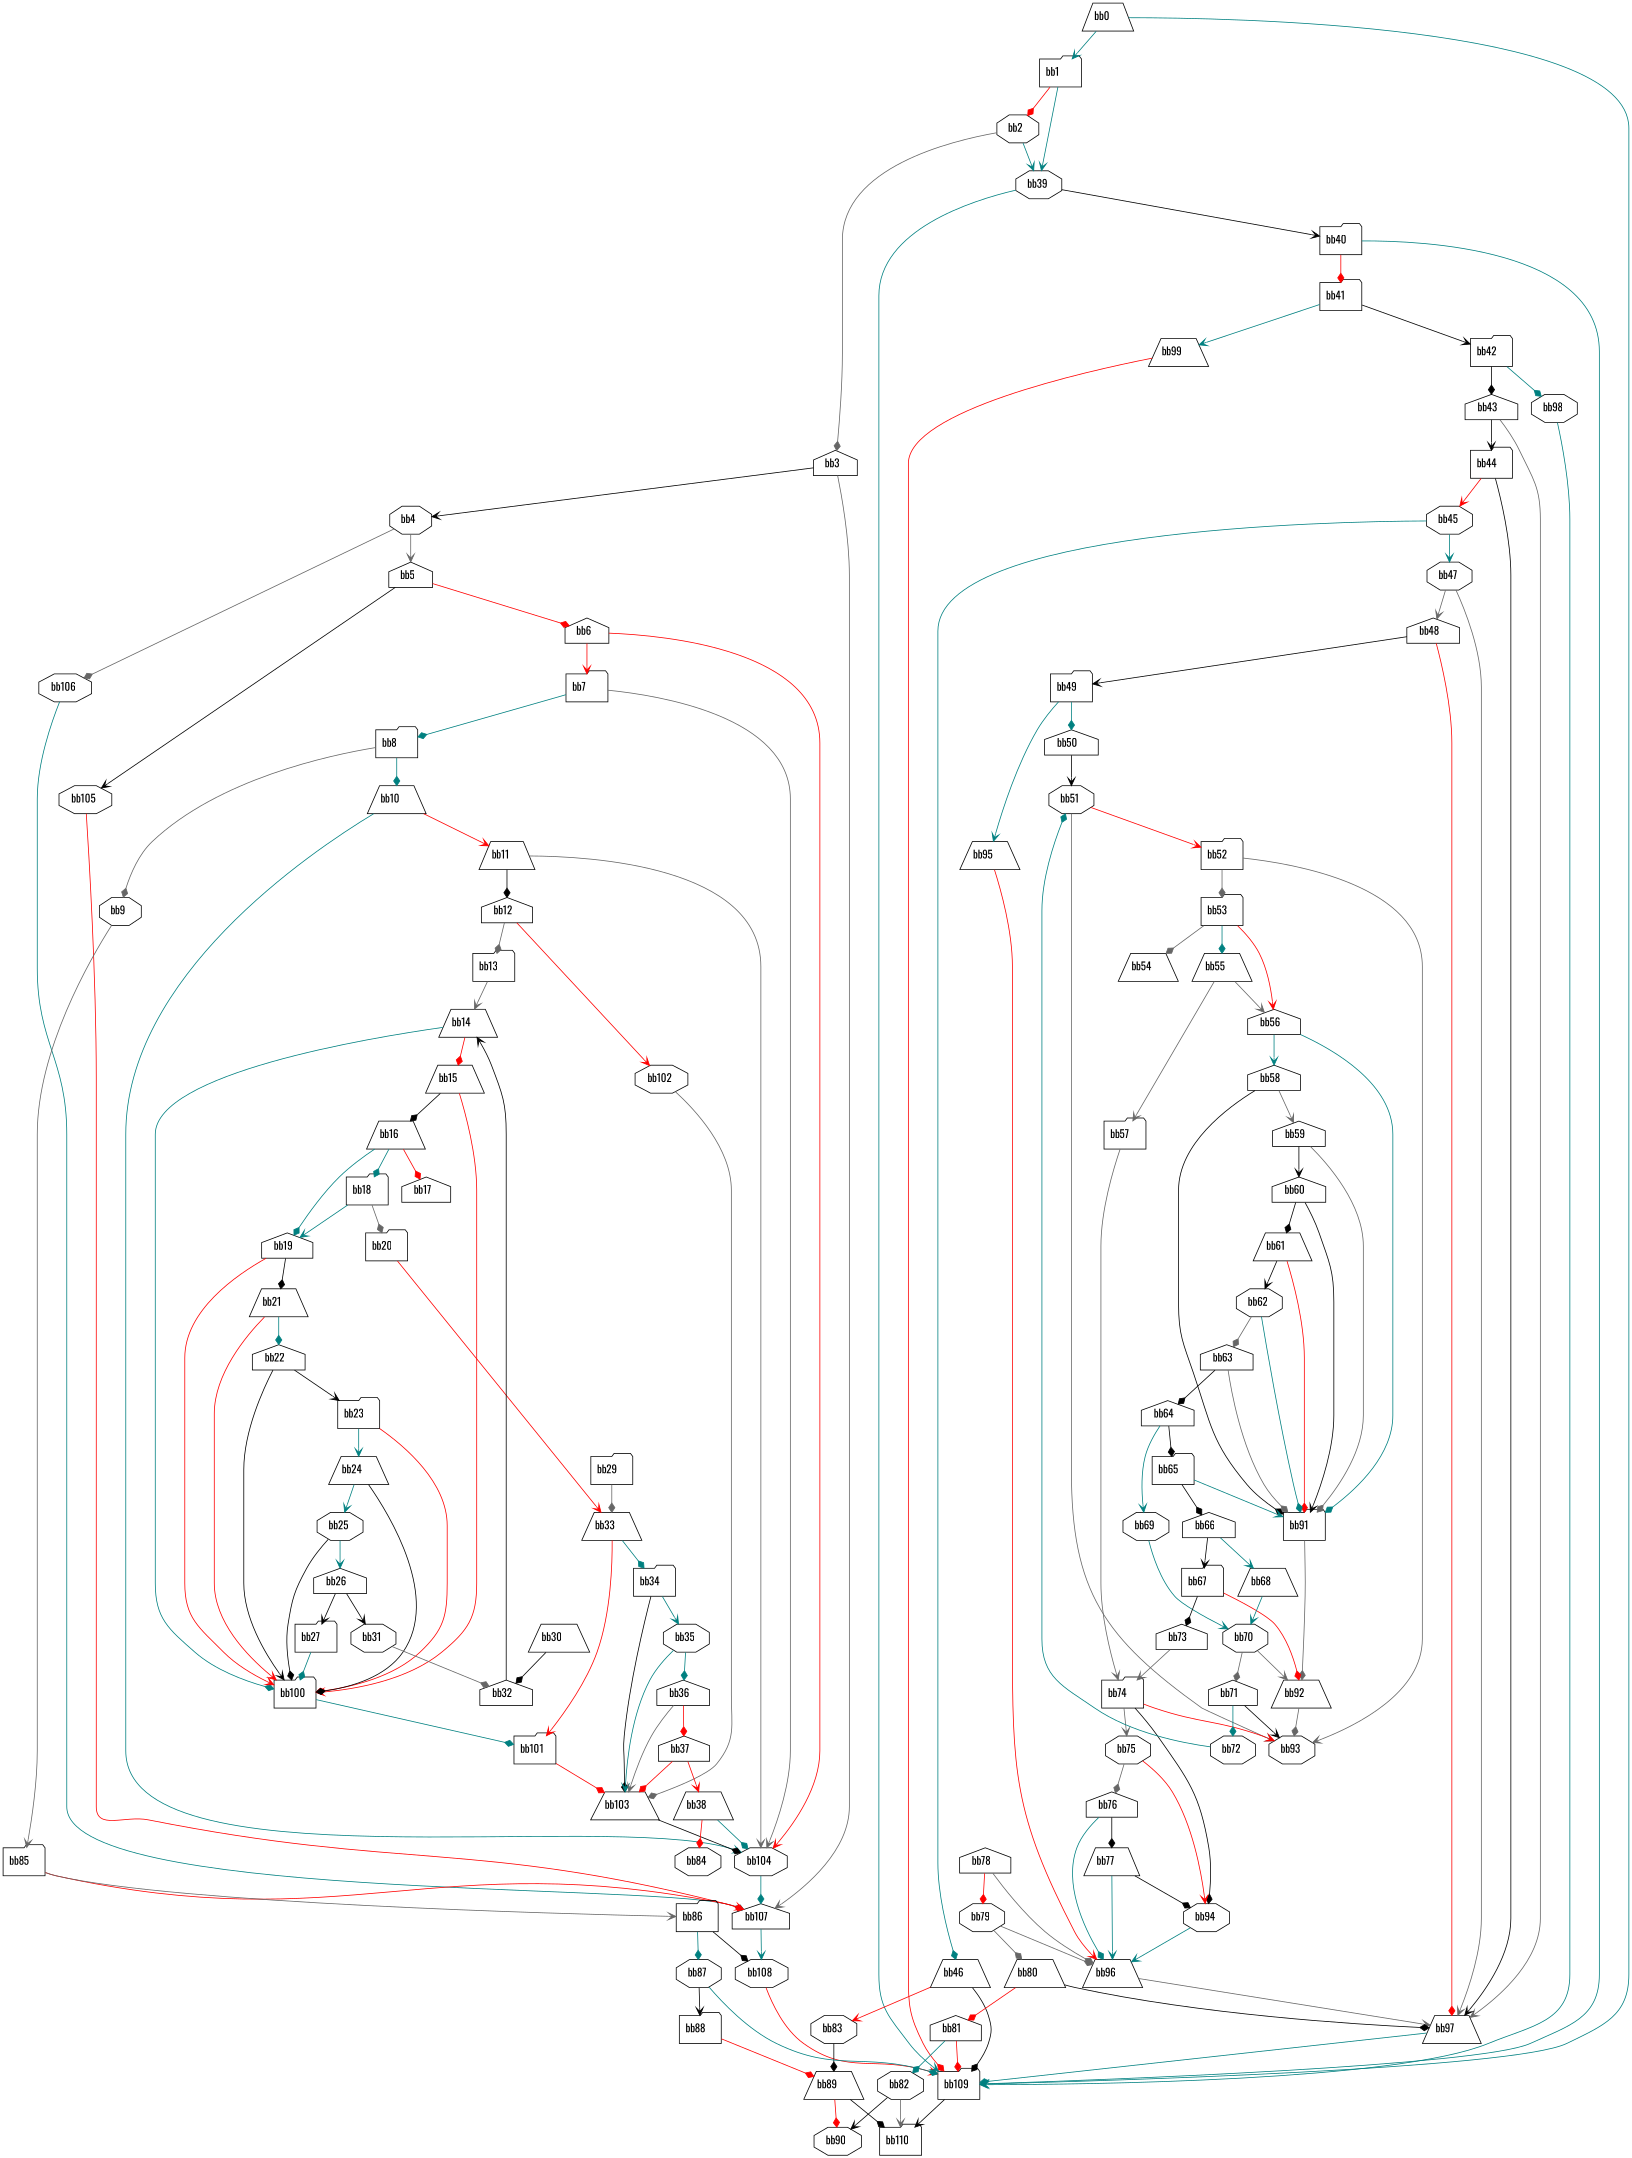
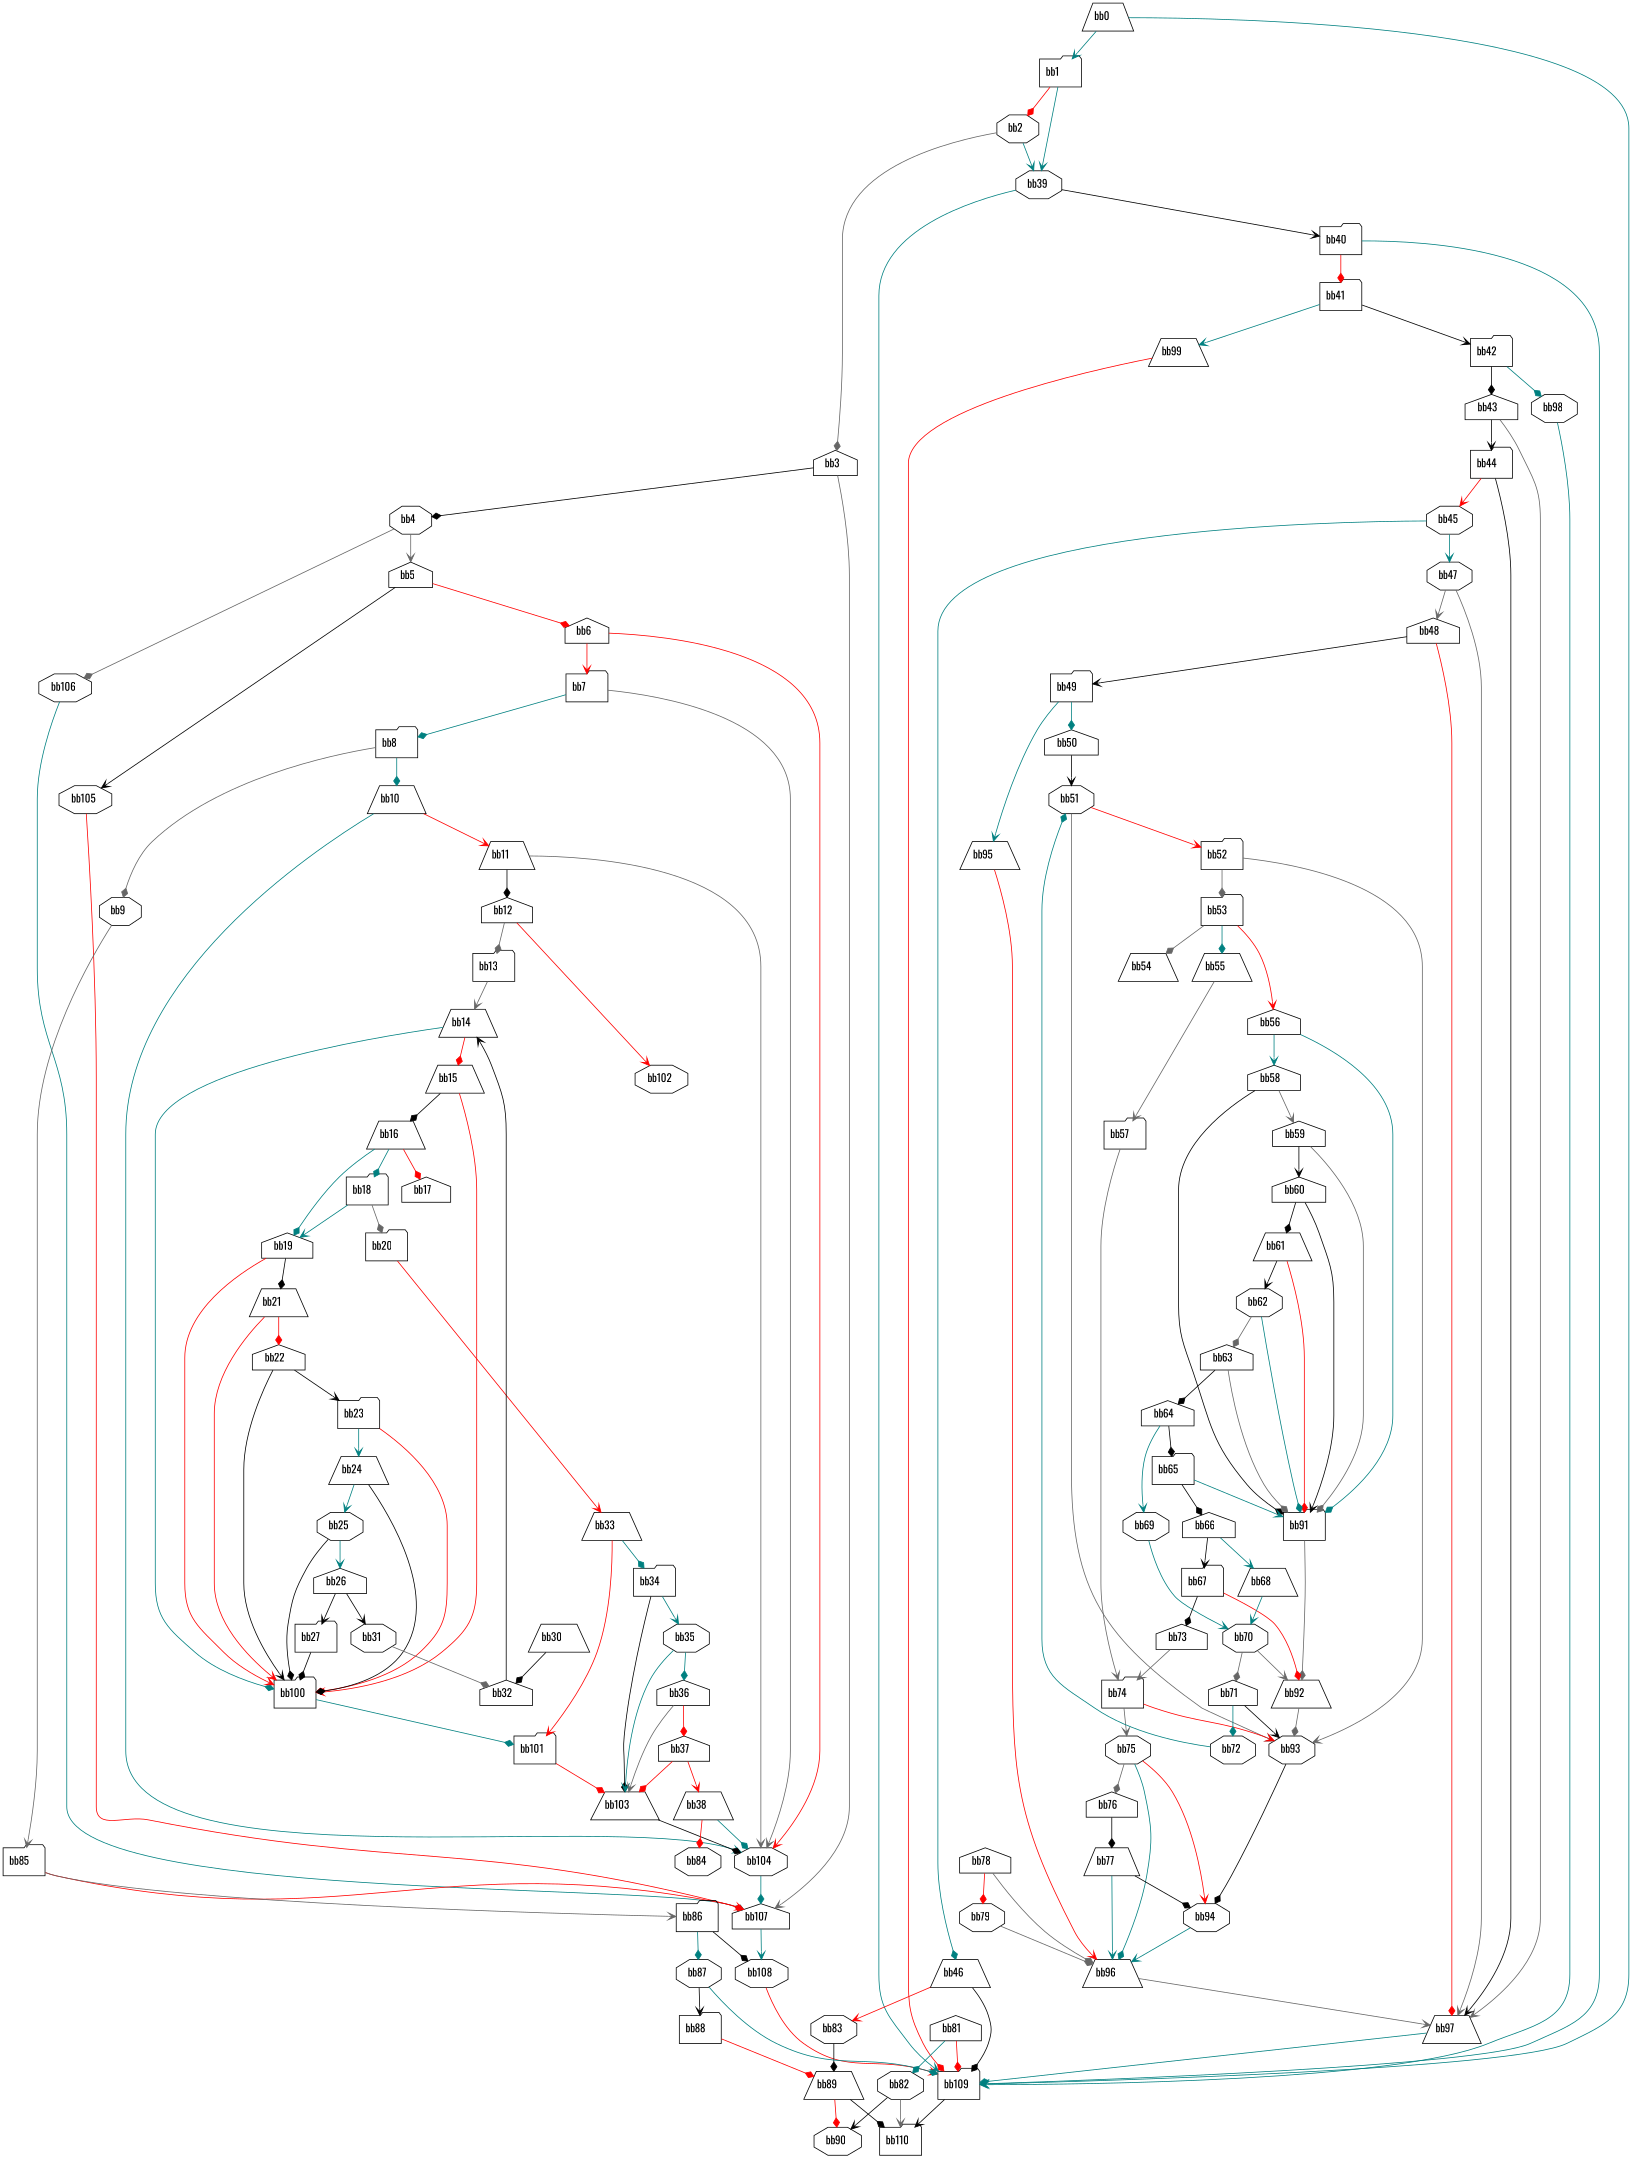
  digraph {
    fontname=Oswald
    node [fontname=Oswald shape=folder]
    edge [arrowhead=diamond color=teal fontname=Oswald]
    n1 [label="bb0\l" shape=trapezium]
    n2 [label="bb1\l"]
    n3 [label="bb109\l"]
    n4 [label="bb2\l" shape=octagon]
    n5 [label="bb39\l" shape=octagon]
    n6 [label="bb110\l"]
    n7 [label="bb3\l" shape=house]
    n8 [label="bb40\l"]
    n9 [label="bb4\l" shape=octagon]
    n10 [label="bb107\l" shape=house]
    n11 [label="bb5\l" shape=house]
    n12 [label="bb106\l" shape=octagon]
    n13 [label="bb108\l" shape=octagon]
    n14 [label="bb6\l" shape=house]
    n15 [label="bb105\l" shape=octagon]
    n16 [label="bb7\l"]
    n17 [label="bb104\l" shape=octagon]
    n18 [label="bb8\l"]
    n19 [label="bb9\l" shape=octagon]
    n20 [label="bb10\l" shape=trapezium]
    n21 [label="bb85\l"]
    n22 [label="bb11\l" shape=trapezium]
    n23 [label="bb86\l"]
    n24 [label="bb12\l" shape=house]
    n25 [label="bb13\l"]
    n26 [label="bb102\l" shape=octagon]
    n27 [label="bb14\l" shape=trapezium]
    n28 [label="bb103\l" shape=trapezium]
    n29 [label="bb15\l" shape=trapezium]
    n30 [label="bb100\l"]
    n31 [label="bb16\l" shape=trapezium]
    n32 [label="bb101\l"]
    n33 [label="bb17\l" shape=house]
    n34 [label="bb18\l"]
    n35 [label="bb19\l" shape=house]
    n36 [label="bb20\l"]
    n37 [label="bb21\l" shape=trapezium]
    n38 [label="bb33\l" shape=trapezium]
    n39 [label="bb22\l" shape=house]
    n40 [label="bb34\l"]
    n41 [label="bb23\l"]
    n42 [label="bb24\l" shape=trapezium]
    n43 [label="bb25\l" shape=octagon]
    n44 [label="bb26\l" shape=house]
    n45 [label="bb27\l"]
    n46 [label="bb31\l" shape=octagon]
    n47 [label="bb32\l" shape=house]
-   n48 [label="bb29\l"]
    n49 [label="bb30\l" shape=trapezium]
    n50 [label="bb35\l" shape=octagon]
    n51 [label="bb36\l" shape=house]
    n52 [label="bb37\l" shape=house]
    n53 [label="bb38\l" shape=trapezium]
    n54 [label="bb84\l" shape=octagon]
    n55 [label="bb41\l"]
    n56 [label="bb42\l"]
    n57 [label="bb99\l" shape=trapezium]
    n58 [label="bb43\l" shape=house]
    n59 [label="bb98\l" shape=octagon]
    n60 [label="bb44\l"]
    n61 [label="bb97\l" shape=trapezium]
    n62 [label="bb45\l" shape=octagon]
    n63 [label="bb46\l" shape=trapezium]
    n64 [label="bb47\l" shape=octagon]
    n65 [label="bb83\l" shape=octagon]
    n66 [label="bb48\l" shape=house]
    n67 [label="bb89\l" shape=trapezium]
    n68 [label="bb49\l"]
    n69 [label="bb50\l" shape=house]
    n70 [label="bb95\l" shape=trapezium]
    n71 [label="bb51\l" shape=octagon]
    n72 [label="bb96\l" shape=trapezium]
    n73 [label="bb52\l"]
    n74 [label="bb93\l" shape=octagon]
    n75 [label="bb53\l"]
    n76 [label="bb94\l" shape=octagon]
    n77 [label="bb54\l" shape=trapezium]
    n78 [label="bb55\l" shape=trapezium]
    n79 [label="bb56\l" shape=house]
    n80 [label="bb57\l"]
    n81 [label="bb58\l" shape=house]
    n82 [label="bb91\l"]
    n83 [label="bb74\l"]
    n84 [label="bb59\l" shape=house]
    n85 [label="bb92\l" shape=trapezium]
    n86 [label="bb75\l" shape=octagon]
    n87 [label="bb60\l" shape=house]
    n88 [label="bb61\l" shape=trapezium]
    n89 [label="bb62\l" shape=octagon]
    n90 [label="bb63\l" shape=house]
    n91 [label="bb64\l" shape=house]
    n92 [label="bb65\l"]
    n93 [label="bb69\l" shape=octagon]
    n94 [label="bb66\l" shape=house]
    n95 [label="bb70\l" shape=octagon]
    n96 [label="bb67\l"]
    n97 [label="bb68\l" shape=trapezium]
    n98 [label="bb73\l" shape=house]
    n99 [label="bb71\l" shape=house]
    n100 [label="bb72\l" shape=octagon]
    n101 [label="bb76\l" shape=house]
    n102 [label="bb77\l" shape=trapezium]
    n103 [label="bb78\l" shape=house]
    n104 [label="bb79\l" shape=octagon]
-   n105 [label="bb80\l" shape=trapezium]
    n106 [label="bb81\l" shape=house]
    n107 [label="bb82\l" shape=octagon]
    n108 [label="bb90\l" shape=octagon]
    n109 [label="bb87\l" shape=octagon]
    n110 [label="bb88\l"]
    n1 -> n2 [arrowhead=vee]
    n1 -> n3 [arrowhead=vee]
    n2 -> n4 [color=red]
    n2 -> n5 [arrowhead=vee]
    n3 -> n6 [arrowhead=vee color=black]
    n4 -> n5 [arrowhead=vee]
    n4 -> n7 [color=gray40]
    n5 -> n3 [arrowhead=vee]
    n5 -> n8 [arrowhead=vee color=black]
-   n7 -> n9 [arrowhead=vee color=black]
+   n7 -> n9 [color=black]
    n7 -> n10 [arrowhead=vee color=gray40]
    n8 -> n3 [arrowhead=vee]
    n8 -> n55 [color=red]
    n9 -> n11 [arrowhead=vee color=gray40]
    n9 -> n12 [color=gray40]
    n10 -> n13 [arrowhead=vee]
    n11 -> n14 [color=red]
    n11 -> n15 [arrowhead=vee color=black]
    n12 -> n10
    n13 -> n3 [arrowhead=vee color=red]
    n14 -> n16 [arrowhead=vee color=red]
    n14 -> n17 [arrowhead=vee color=red]
    n15 -> n10 [color=red]
    n16 -> n17 [arrowhead=vee color=gray40]
    n16 -> n18
    n17 -> n10
    n18 -> n19 [color=gray40]
    n18 -> n20
    n19 -> n21 [arrowhead=vee color=gray40]
    n20 -> n17 [arrowhead=vee]
    n20 -> n22 [arrowhead=vee color=red]
    n21 -> n10 [arrowhead=vee color=red]
    n21 -> n23 [arrowhead=vee color=gray40]
    n22 -> n17 [arrowhead=vee color=gray40]
    n22 -> n24 [color=black]
    n23 -> n13 [color=black]
    n23 -> n109
    n24 -> n25 [color=gray40]
    n24 -> n26 [arrowhead=vee color=red]
    n25 -> n27 [arrowhead=vee color=gray40]
-   n26 -> n28 [color=gray40]
    n27 -> n29 [color=red]
    n27 -> n30
    n28 -> n17 [color=black]
    n29 -> n30 [arrowhead=vee color=red]
    n29 -> n31 [color=black]
    n30 -> n32
    n31 -> n33 [color=red]
    n31 -> n34
    n31 -> n35
    n32 -> n28 [color=red]
    n34 -> n35 [arrowhead=vee]
    n34 -> n36 [color=gray40]
    n35 -> n30 [arrowhead=vee color=red]
    n35 -> n37 [color=black]
    n36 -> n38 [arrowhead=vee color=red]
    n37 -> n30 [arrowhead=vee color=red]
-   n37 -> n39
+   n37 -> n39 [color=red]
    n38 -> n32 [arrowhead=vee color=red]
    n38 -> n40
    n39 -> n30 [arrowhead=vee color=black]
    n39 -> n41 [arrowhead=vee color=black]
    n40 -> n28 [color=black]
    n40 -> n50 [arrowhead=vee]
    n41 -> n30 [color=red]
    n41 -> n42 [arrowhead=vee]
    n42 -> n30 [color=black]
    n42 -> n43 [arrowhead=vee]
    n43 -> n30 [color=black]
    n43 -> n44 [arrowhead=vee]
    n44 -> n45 [arrowhead=vee color=black]
    n44 -> n46 [arrowhead=vee color=black]
-   n45 -> n30
+   n45 -> n30 [color=black]
    n46 -> n47 [color=gray40]
    n47 -> n27 [arrowhead=vee color=black]
-   n48 -> n38 [color=gray40]
    n49 -> n47 [color=black]
    n50 -> n28 [arrowhead=vee]
    n50 -> n51
    n51 -> n28 [arrowhead=vee color=gray40]
    n51 -> n52 [color=red]
    n52 -> n28 [color=red]
    n52 -> n53 [arrowhead=vee color=red]
    n53 -> n17
    n53 -> n54 [color=red]
    n55 -> n56 [arrowhead=vee color=black]
    n55 -> n57 [arrowhead=vee]
    n56 -> n58 [color=black]
    n56 -> n59
    n57 -> n3 [color=red]
    n58 -> n60 [arrowhead=vee color=black]
    n58 -> n61 [arrowhead=vee color=gray40]
    n59 -> n3 [arrowhead=vee]
    n60 -> n61 [arrowhead=vee color=black]
    n60 -> n62 [arrowhead=vee color=red]
    n61 -> n3
    n62 -> n63
    n62 -> n64 [arrowhead=vee]
    n63 -> n3 [color=black]
    n63 -> n65 [arrowhead=vee color=red]
    n64 -> n61 [arrowhead=vee color=gray40]
    n64 -> n66 [arrowhead=vee color=gray40]
    n65 -> n67 [color=black]
    n66 -> n61 [color=red]
    n66 -> n68 [arrowhead=vee color=black]
    n67 -> n6 [color=black]
    n67 -> n108 [color=red]
    n68 -> n69
    n68 -> n70 [arrowhead=vee]
    n69 -> n71 [arrowhead=vee color=black]
    n70 -> n72 [arrowhead=vee color=red]
    n71 -> n73 [arrowhead=vee color=red]
    n71 -> n74 [arrowhead=vee color=gray40]
    n72 -> n61 [arrowhead=vee color=gray40]
    n73 -> n74 [arrowhead=vee color=gray40]
    n73 -> n75 [color=gray40]
-   n83 -> n76 [color=black]
+   n74 -> n76 [color=black]
    n75 -> n77 [color=gray40]
    n75 -> n78
    n75 -> n79 [arrowhead=vee color=red]
    n76 -> n72 [arrowhead=vee]
-   n78 -> n79 [arrowhead=vee color=gray40]
    n78 -> n80 [arrowhead=vee color=gray40]
    n79 -> n81 [arrowhead=vee]
    n79 -> n82
    n80 -> n83 [arrowhead=vee color=gray40]
    n81 -> n82 [color=black]
    n81 -> n84 [arrowhead=vee color=gray40]
    n82 -> n85 [color=gray40]
    n83 -> n74 [arrowhead=vee color=red]
    n83 -> n86 [arrowhead=vee color=gray40]
    n84 -> n82 [color=gray40]
    n84 -> n87 [arrowhead=vee color=black]
    n85 -> n74 [color=gray40]
    n86 -> n76 [arrowhead=vee color=red]
    n86 -> n101 [color=gray40]
    n87 -> n82 [arrowhead=vee color=black]
    n87 -> n88 [color=black]
    n88 -> n82 [color=red]
    n88 -> n89 [arrowhead=vee color=black]
    n89 -> n82
    n89 -> n90 [color=gray40]
    n90 -> n82 [color=gray40]
    n90 -> n91 [color=black]
    n91 -> n92 [color=black]
    n91 -> n93 [arrowhead=vee]
    n92 -> n82 [arrowhead=vee]
    n92 -> n94 [color=black]
    n93 -> n95 [arrowhead=vee]
    n94 -> n96 [arrowhead=vee color=black]
    n94 -> n97 [arrowhead=vee]
    n95 -> n85 [arrowhead=vee color=gray40]
    n95 -> n99 [color=gray40]
    n96 -> n85 [color=red]
    n96 -> n98 [color=black]
    n97 -> n95 [arrowhead=vee]
    n98 -> n83 [arrowhead=vee color=gray40]
    n99 -> n74 [arrowhead=vee color=black]
    n99 -> n100
    n100 -> n71
-   n101 -> n72
+   n86 -> n72
    n101 -> n102 [color=black]
    n102 -> n72 [arrowhead=vee]
    n102 -> n76 [color=black]
    n103 -> n72 [color=gray40]
    n103 -> n104 [color=red]
    n104 -> n72 [color=gray40]
-   n104 -> n105 [color=gray40]
-   n105 -> n61 [color=black]
-   n105 -> n106 [color=red]
    n106 -> n3 [color=red]
    n106 -> n107
    n107 -> n6 [arrowhead=vee color=gray40]
    n107 -> n108 [arrowhead=vee color=black]
    n109 -> n3
    n109 -> n110 [arrowhead=vee color=black]
    n110 -> n67 [color=red]
  }
